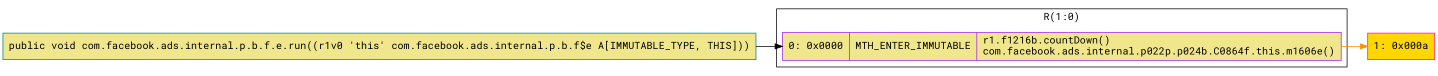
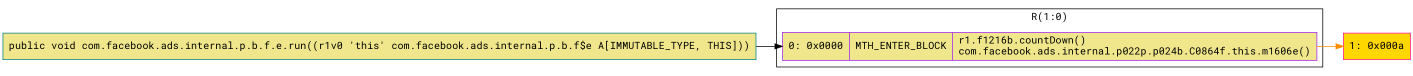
  digraph {
    rankdir=LR
    fontname="Roboto Mono"
    node [shape=record style=filled fillcolor=khaki fontname="Roboto Mono"]
    edge [fontname="Roboto Mono"]
-   n1 [color=purple label="{0\:\ 0x0000|MTH_ENTER_IMMUTABLE\l|r1.f1216b.countDown()\lcom.facebook.ads.internal.p022p.p024b.C0864f.this.m1606e()\l}"]
+   n1 [color=purple label="{0\:\ 0x0000|MTH_ENTER_BLOCK\l|r1.f1216b.countDown()\lcom.facebook.ads.internal.p022p.p024b.C0864f.this.m1606e()\l}"]
    n2 [color=deeppink label="{1\:\ 0x000a}" fillcolor=gold]
    n3 [label="{public void com.facebook.ads.internal.p.b.f.e.run((r1v0 'this' com.facebook.ads.internal.p.b.f$e A[IMMUTABLE_TYPE, THIS])) }" color=teal]
    subgraph cluster_1 {
      label="R(1:0)"
      n1
    }
    n1 -> n2 [color=darkorange]
    n3 -> n1 [color=black]
  }
